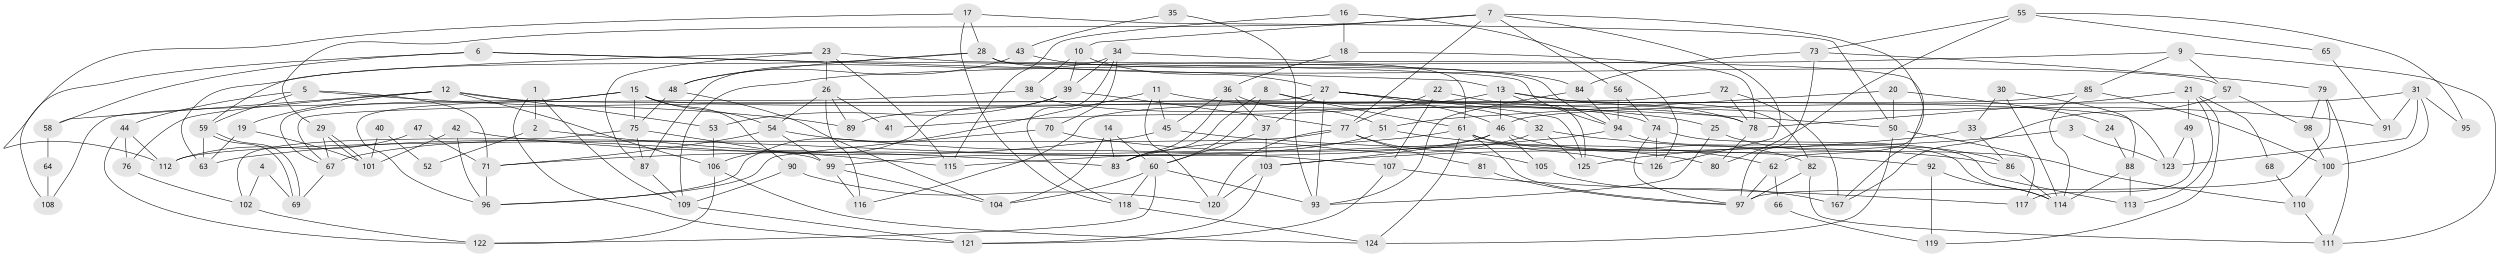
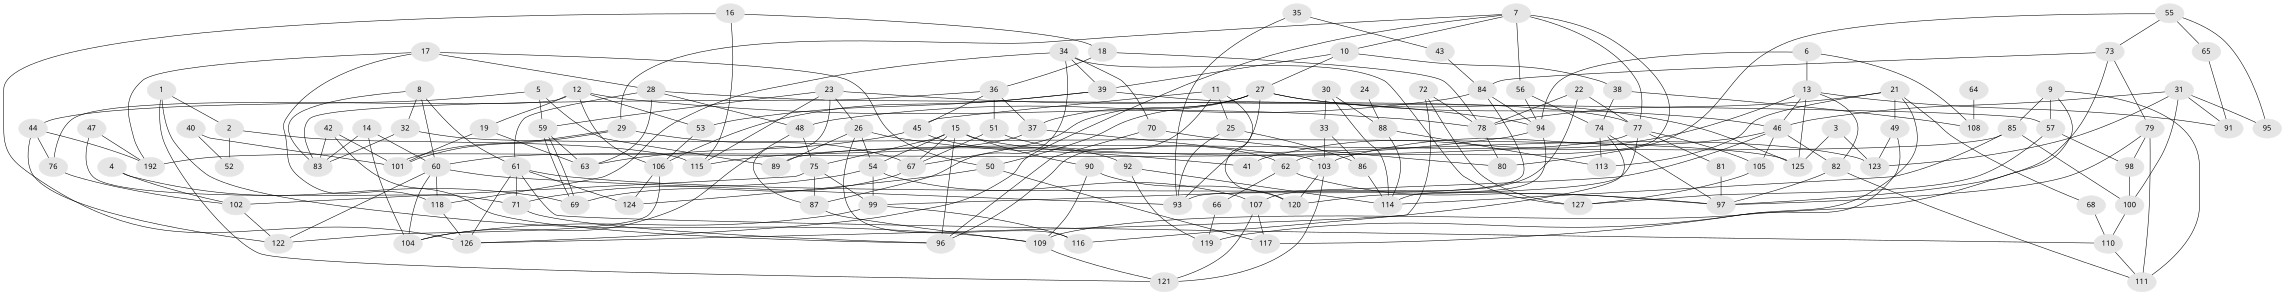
  graph {
    fontname="Noto Sans"
    node [color=gray90 fontname="Noto Sans" style=filled]
    edge [fontname="Noto Sans"]
    1
    2
    109
    121
    52
    115
    3
    123
    125
    4
    69
    102
    122
    5
    44
    59
    71
    89
    76
-   112
+   112 [label=192]
    63
    96
    6
    13
-   58
    94
    108
    41
    46
    82
    91
    64
    114
    7
    10
    29
    56
    62
    77
    126
    27
    38
    39
    67
    101
    74
    97
    66
    120
    105
    81
    8
    32
    60
    61
    83
    86
    104
    118
    93
    124
    110
    9
    57
    85
    111
-   127 [label=167]
+   127
    98
    100
    50
    37
    53
    106
    11
    25
    45
    92
    12
    19
    78
    80
    103
    99
    14
    15
    54
    75
    90
    107
    87
    16
    18
    17
    28
    48
    117
    36
    51
-   20
    24
    88
    21
    49
    68
    113
    119
    22
    23
    26
    116
    30
    33
    31
    95
    34
    70
    35
    43
    84
    40
    42
    47
    73
    79
    55
    65
    72
    1 -- 2
    1 -- 109
    1 -- 121
    2 -- 52
    2 -- 115
    109 -- 121
    3 -- 123
    3 -- 125
    4 -- 69
    4 -- 102
    102 -- 122
    5 -- 44
    5 -- 59
-   5 -- 71
    5 -- 89
    44 -- 122
    44 -- 76
    44 -- 112
    59 -- 69
    59 -- 69
    59 -- 63
    71 -- 96
    76 -- 102
    6 -- 13
-   6 -- 58
    6 -- 94
    6 -- 108
    13 -- 125
    13 -- 41
    13 -- 46
    13 -- 82
    13 -- 91
-   58 -- 64
    94 -- 115
    94 -- 114
    46 -- 82
    46 -- 105
    46 -- 103
    46 -- 99
    82 -- 97
    82 -- 111
    64 -- 108
    7 -- 10
    7 -- 29
    7 -- 56
    7 -- 62
    7 -- 77
    7 -- 126
    10 -- 27
    10 -- 38
    10 -- 39
    29 -- 67
    29 -- 101
    29 -- 101
    56 -- 94
    56 -- 74
    62 -- 97
    62 -- 66
    77 -- 112
    77 -- 120
    77 -- 105
    77 -- 81
    27 -- 125
    27 -- 46
    27 -- 67
    27 -- 93
    27 -- 50
    27 -- 37
    38 -- 108
    38 -- 74
    39 -- 77
    39 -- 53
    39 -- 106
    67 -- 69
    74 -- 126
    74 -- 97
    74 -- 113
    66 -- 119
    105 -- 127
    81 -- 97
    8 -- 32
    8 -- 60
    8 -- 61
    8 -- 83
    32 -- 125
    32 -- 83
-   32 -- 86
    60 -- 122
    60 -- 104
    60 -- 118
    60 -- 93
    61 -- 71
    61 -- 126
    61 -- 97
    61 -- 124
    61 -- 110
    86 -- 114
-   118 -- 124
+   118 -- 126
    110 -- 111
    9 -- 109
    9 -- 57
    9 -- 85
    9 -- 111
    57 -- 127
    57 -- 98
    85 -- 89
    85 -- 114
    85 -- 100
    98 -- 100
    100 -- 110
    50 -- 124
    50 -- 117
    37 -- 60
    37 -- 103
    53 -- 106
    106 -- 122
    106 -- 124
    11 -- 96
    11 -- 120
    11 -- 25
    11 -- 45
    25 -- 86
    25 -- 93
    45 -- 63
    45 -- 92
    92 -- 114
    92 -- 119
    12 -- 76
-   12 -- 58
    12 -- 53
    12 -- 106
    12 -- 19
    12 -- 78
    19 -- 63
    19 -- 101
    78 -- 80
    103 -- 121
    103 -- 120
    99 -- 104
    99 -- 116
    14 -- 60
    14 -- 83
    14 -- 104
    15 -- 123
    15 -- 96
    15 -- 67
    15 -- 54
    15 -- 75
    15 -- 90
    54 -- 71
    54 -- 99
    54 -- 107
    75 -- 102
    75 -- 99
    75 -- 87
    90 -- 109
    90 -- 120
    107 -- 121
    107 -- 117
    87 -- 109
    16 -- 115
    16 -- 126
    16 -- 18
    18 -- 78
    18 -- 36
    17 -- 112
    17 -- 118
    17 -- 50
    17 -- 28
    28 -- 63
    28 -- 61
    28 -- 57
    28 -- 48
    48 -- 104
    48 -- 75
    36 -- 83
    36 -- 37
    36 -- 45
    36 -- 51
    51 -- 62
    51 -- 67
-   20 -- 50
-   20 -- 51
-   20 -- 24
    24 -- 88
    88 -- 114
    88 -- 113
    21 -- 78
    21 -- 49
    21 -- 68
    21 -- 113
    21 -- 119
    49 -- 123
    49 -- 117
    68 -- 110
    22 -- 77
    22 -- 78
    22 -- 107
    23 -- 115
    23 -- 59
    23 -- 94
    23 -- 87
    23 -- 26
    26 -- 89
    26 -- 41
    26 -- 54
    26 -- 116
    30 -- 114
    30 -- 88
    30 -- 33
    33 -- 86
    33 -- 103
    31 -- 123
    31 -- 46
    31 -- 91
    31 -- 100
    31 -- 95
    34 -- 39
    34 -- 118
    34 -- 127
    34 -- 87
    34 -- 70
    70 -- 96
    70 -- 80
    35 -- 93
    35 -- 43
-   43 -- 48
+   84 -- 48
    43 -- 84
    84 -- 94
    84 -- 93
    40 -- 52
    40 -- 101
    42 -- 96
    42 -- 101
    42 -- 83
    47 -- 71
    47 -- 112
    73 -- 97
    73 -- 84
    73 -- 79
    79 -- 97
    79 -- 111
    79 -- 98
    55 -- 80
    55 -- 95
    55 -- 73
    55 -- 65
    65 -- 91
    72 -- 127
    72 -- 78
    72 -- 116
  }
